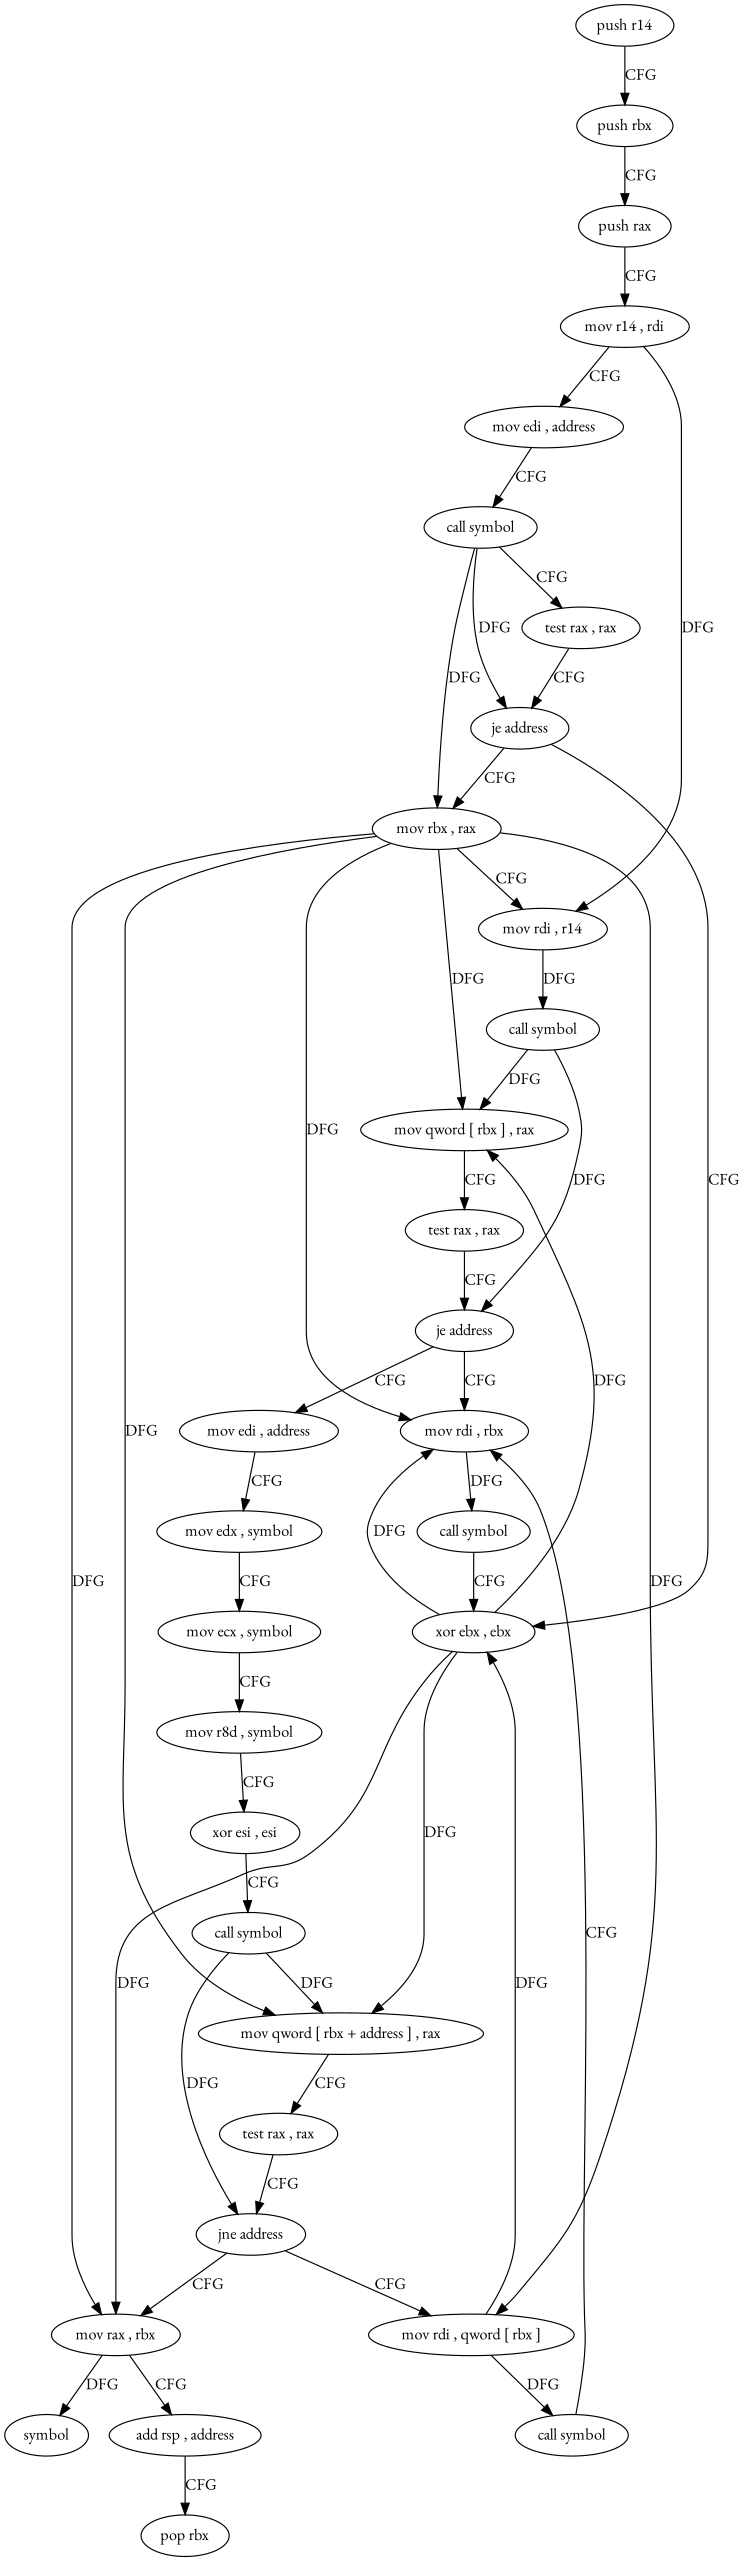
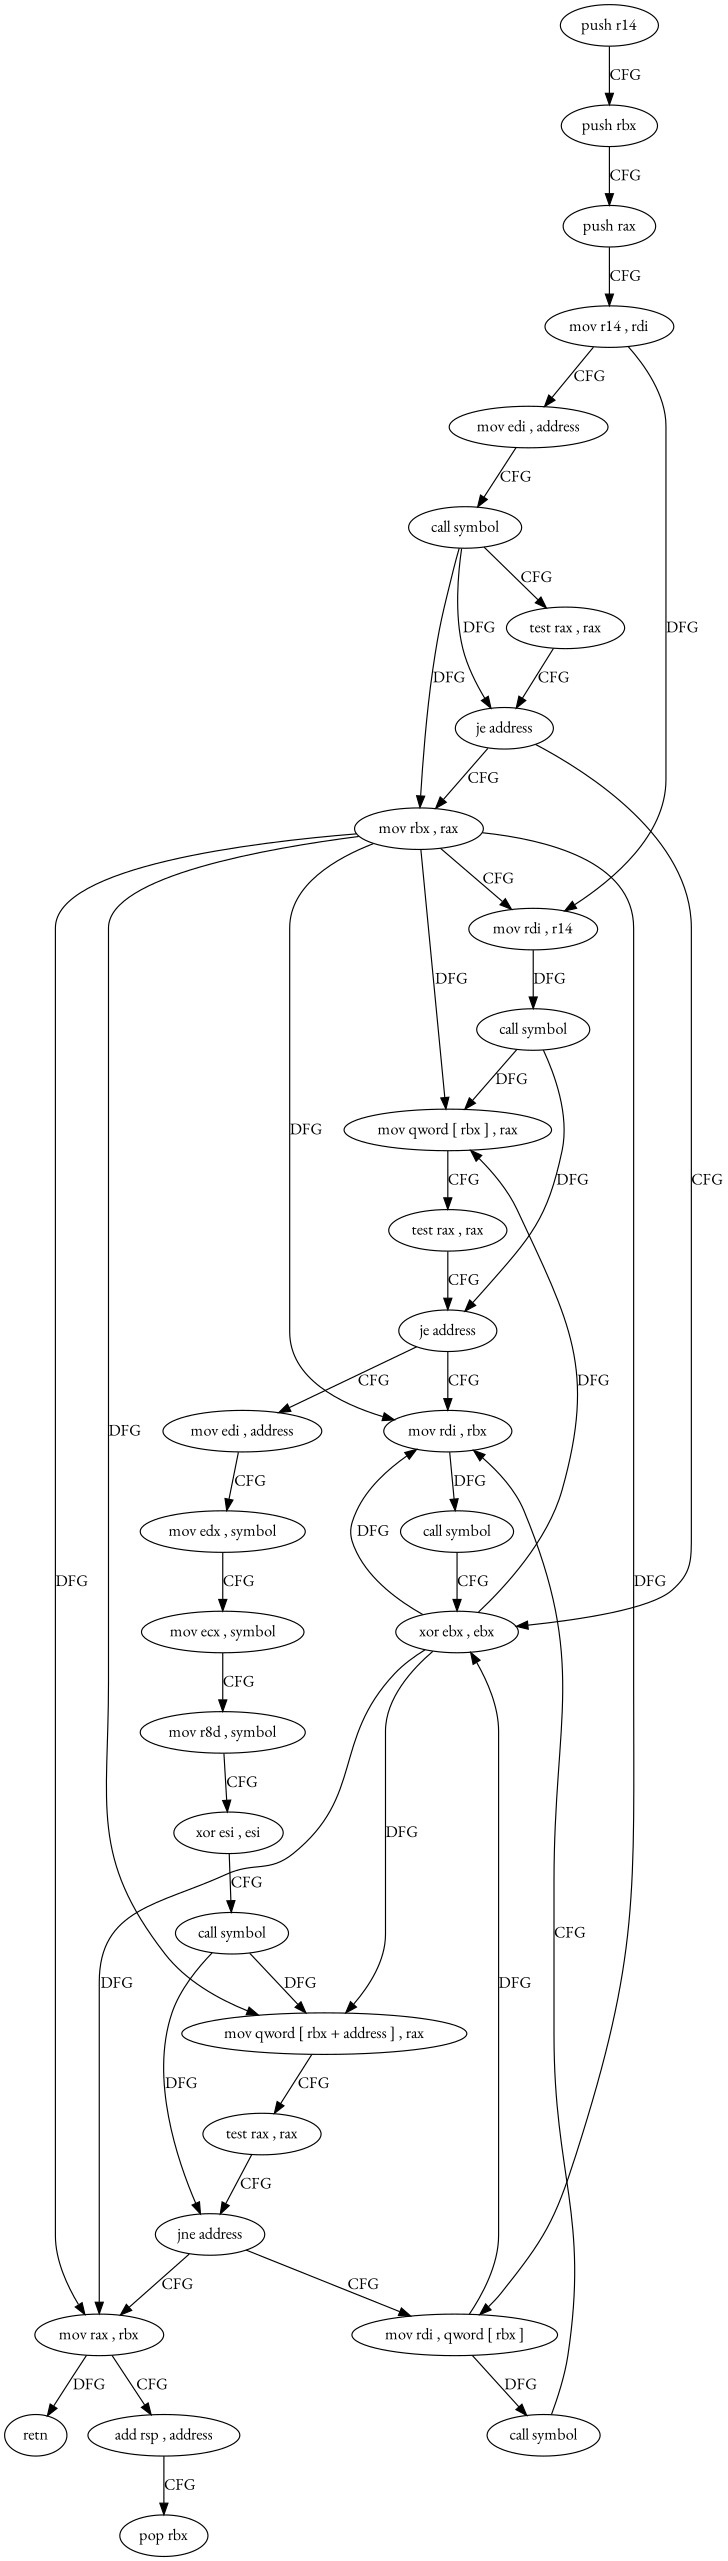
  digraph {
    fontname="EB Garamond"
    node [fontname="EB Garamond"]
    edge [fontname="EB Garamond"]
    n1 [label="push r14"]
    n2 [label="push rbx"]
    n3 [label="push rax"]
    n4 [label="mov r14 , rdi"]
    n5 [label="mov edi , address"]
    n6 [label="mov rdi , r14"]
    n7 [label="call symbol"]
    n8 [label="call symbol"]
    n9 [label="test rax , rax"]
    n10 [label="je address"]
    n11 [label="mov rbx , rax"]
    n12 [label="xor ebx , ebx"]
    n13 [label="mov rax , rbx"]
    n14 [label="mov qword [ rbx ] , rax"]
    n15 [label="mov rdi , rbx"]
    n16 [label="mov qword [ rbx + address ] , rax"]
    n17 [label="mov rdi , qword [ rbx ]"]
    n18 [label="add rsp , address"]
-   n19 [label=symbol]
+   n19 [label=retn]
    n20 [label="test rax , rax"]
    n21 [label="call symbol"]
    n22 [label="test rax , rax"]
    n23 [label="call symbol"]
    n24 [label="pop rbx"]
    n25 [label="je address"]
    n26 [label="mov edi , address"]
    n27 [label="mov edx , symbol"]
    n28 [label="mov ecx , symbol"]
    n29 [label="mov r8d , symbol"]
    n30 [label="xor esi , esi"]
    n31 [label="call symbol"]
    n32 [label="jne address"]
    n1 -> n2 [label=CFG]
    n2 -> n3 [label=CFG]
    n3 -> n4 [label=CFG]
    n4 -> n5 [label=CFG]
    n4 -> n6 [label=DFG]
    n5 -> n7 [label=CFG]
    n6 -> n8 [label=DFG]
    n7 -> n9 [label=CFG]
    n7 -> n10 [label=DFG]
    n7 -> n11 [label=DFG]
    n8 -> n14 [label=DFG]
    n8 -> n25 [label=DFG]
    n9 -> n10 [label=CFG]
    n10 -> n11 [label=CFG]
    n10 -> n12 [label=CFG]
    n11 -> n6 [label=CFG]
    n11 -> n13 [label=DFG]
    n11 -> n14 [label=DFG]
    n11 -> n15 [label=DFG]
    n11 -> n16 [label=DFG]
    n11 -> n17 [label=DFG]
    n12 -> n13 [label=DFG]
    n12 -> n14 [label=DFG]
    n12 -> n15 [label=DFG]
    n12 -> n16 [label=DFG]
    n13 -> n18 [label=CFG]
    n13 -> n19 [label=DFG]
    n14 -> n20 [label=CFG]
    n15 -> n21 [label=DFG]
    n16 -> n22 [label=CFG]
    n17 -> n12 [label=DFG]
    n17 -> n23 [label=DFG]
    n18 -> n24 [label=CFG]
    n20 -> n25 [label=CFG]
    n21 -> n12 [label=CFG]
    n22 -> n32 [label=CFG]
    n23 -> n15 [label=CFG]
    n25 -> n15 [label=CFG]
    n25 -> n26 [label=CFG]
    n26 -> n27 [label=CFG]
    n27 -> n28 [label=CFG]
    n28 -> n29 [label=CFG]
    n29 -> n30 [label=CFG]
    n30 -> n31 [label=CFG]
    n31 -> n16 [label=DFG]
    n31 -> n32 [label=DFG]
    n32 -> n13 [label=CFG]
    n32 -> n17 [label=CFG]
  }
